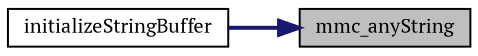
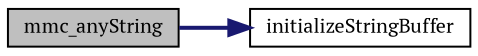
  digraph {
    rankdir=LR
    fontname="PT Serif"
    node [color=black fontname="PT Serif" fontsize=10 shape=record style=filled]
    n1 [fillcolor=grey75 fontcolor=black height=0.2 label=mmc_anyString width=0.4]
    n2 [fillcolor=white height=0.2 label=initializeStringBuffer width=0.4]
-   n2 -> n1 [color=midnightblue fontname="PT Serif" fontsize=10 labelfontname=Helvetica labelfontsize=10 style=bold arrowhead=normal]
+   n1 -> n2 [color=midnightblue fontname="PT Serif" fontsize=10 labelfontname=Helvetica labelfontsize=10 style=bold arrowhead=normal]
  }
